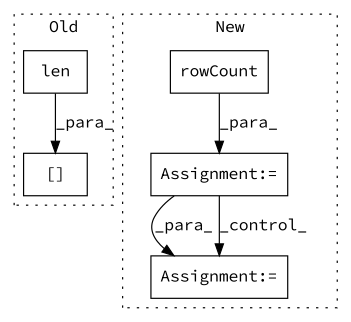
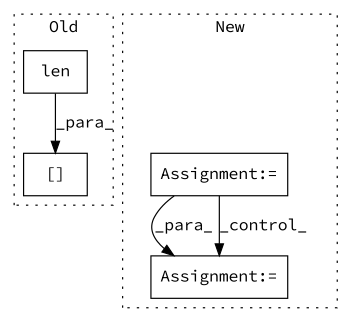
  digraph {
    fontname="Source Code Pro"
    node [a=32 l=1 shape=box fontname="Source Code Pro"]
    edge [fontname="Source Code Pro"]
    n1 [l="4,1" label=len s="16579,16588"]
    n2 [a=2 l="6,1" label="[]" s="16866,16878"]
-   n3 [l=10 label=rowCount s=16820]
    n4 [a=7 label="Assignment:=" s=17400]
    n5 [a=7 label="Assignment:=" s=16813]
    subgraph cluster_1 {
      label=Old
      style=dotted
      n1
      n2
    }
    subgraph cluster_2 {
      label=New
      style=dotted
-     n3
      n4
      n5
    }
    n1 -> n2 [label=_para_]
-   n3 -> n5 [label=_para_]
    n5 -> n4 [label=_para_]
    n5 -> n4 [label=_control_]
  }
